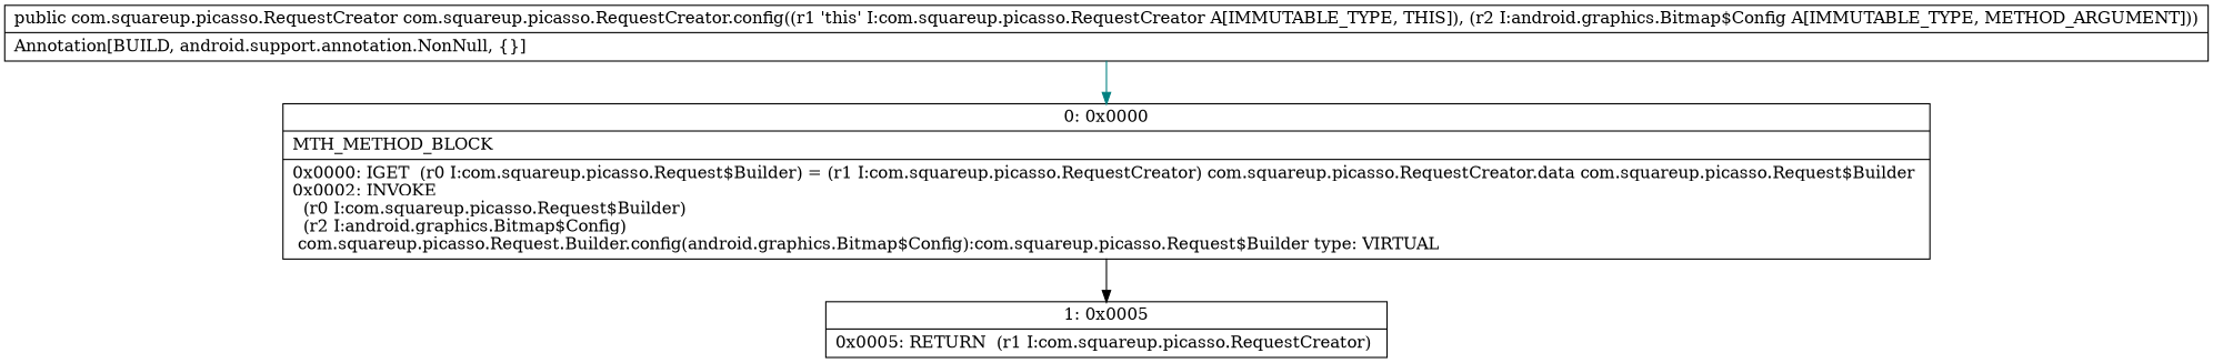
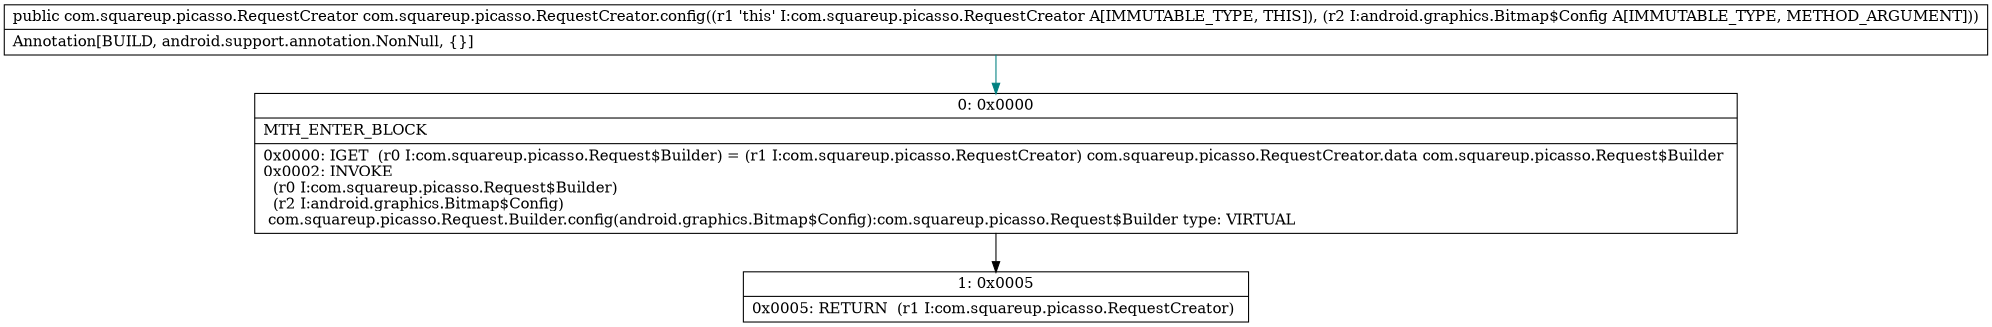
  digraph {
    node [shape=record]
    edge [style=solid]
-   n1 [label="{0\:\ 0x0000|MTH_METHOD_BLOCK\l|0x0000: IGET  (r0 I:com.squareup.picasso.Request$Builder) = (r1 I:com.squareup.picasso.RequestCreator) com.squareup.picasso.RequestCreator.data com.squareup.picasso.Request$Builder \l0x0002: INVOKE  \l  (r0 I:com.squareup.picasso.Request$Builder)\l  (r2 I:android.graphics.Bitmap$Config)\l com.squareup.picasso.Request.Builder.config(android.graphics.Bitmap$Config):com.squareup.picasso.Request$Builder type: VIRTUAL \l}"]
+   n1 [label="{0\:\ 0x0000|MTH_ENTER_BLOCK\l|0x0000: IGET  (r0 I:com.squareup.picasso.Request$Builder) = (r1 I:com.squareup.picasso.RequestCreator) com.squareup.picasso.RequestCreator.data com.squareup.picasso.Request$Builder \l0x0002: INVOKE  \l  (r0 I:com.squareup.picasso.Request$Builder)\l  (r2 I:android.graphics.Bitmap$Config)\l com.squareup.picasso.Request.Builder.config(android.graphics.Bitmap$Config):com.squareup.picasso.Request$Builder type: VIRTUAL \l}"]
    n2 [label="{1\:\ 0x0005|0x0005: RETURN  (r1 I:com.squareup.picasso.RequestCreator) \l}"]
    n3 [label="{public com.squareup.picasso.RequestCreator com.squareup.picasso.RequestCreator.config((r1 'this' I:com.squareup.picasso.RequestCreator A[IMMUTABLE_TYPE, THIS]), (r2 I:android.graphics.Bitmap$Config A[IMMUTABLE_TYPE, METHOD_ARGUMENT]))  | Annotation[BUILD, android.support.annotation.NonNull, \{\}]\l}"]
    n1 -> n2 [color=black]
    n3 -> n1 [color=teal]
  }
